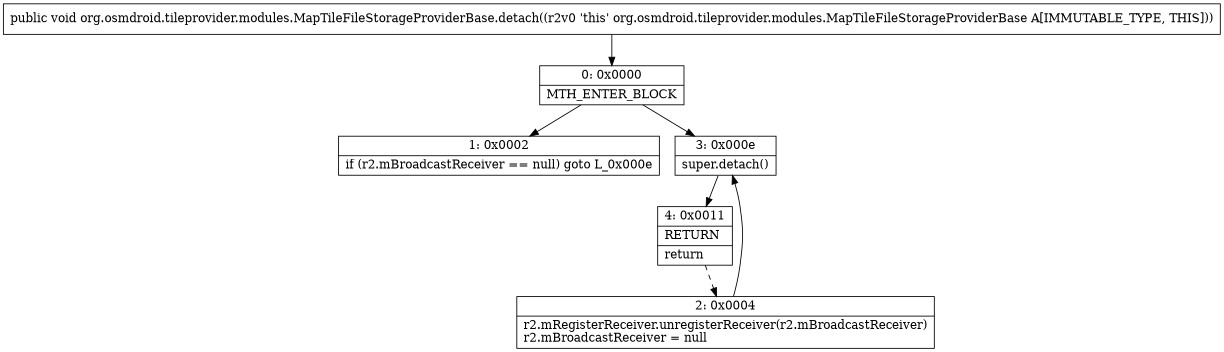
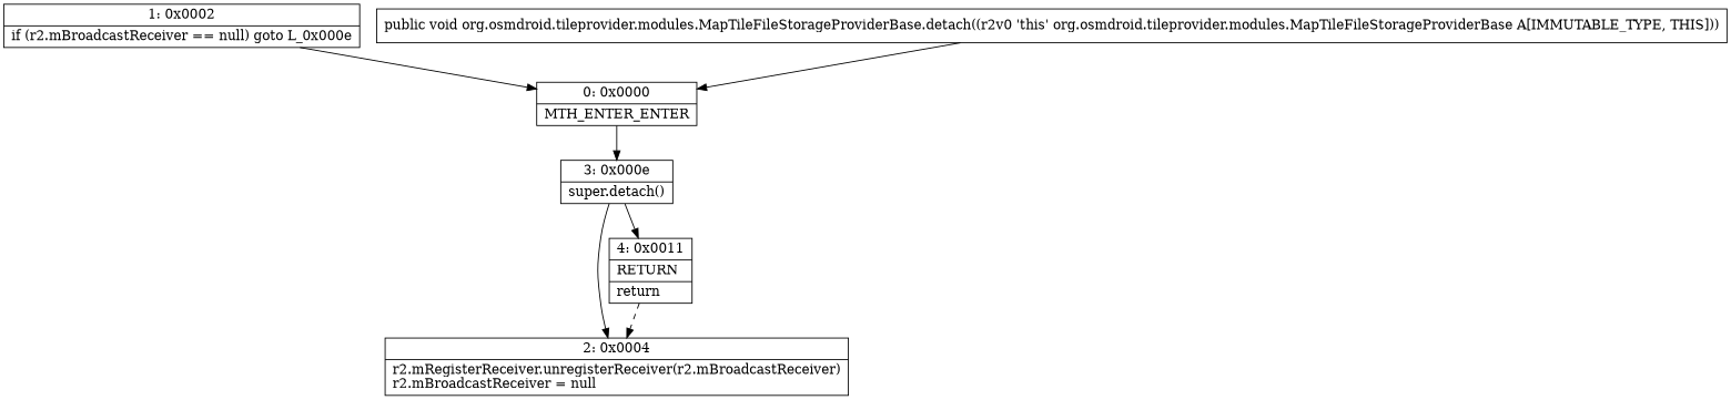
  digraph {
    node [shape=record]
-   n1 [label="{0\:\ 0x0000|MTH_ENTER_BLOCK\l}"]
+   n1 [label="{0\:\ 0x0000|MTH_ENTER_ENTER\l}"]
    n2 [label="{1\:\ 0x0002|if (r2.mBroadcastReceiver == null) goto L_0x000e\l}"]
    n3 [label="{3\:\ 0x000e|super.detach()\l}"]
    n4 [label="{2\:\ 0x0004|r2.mRegisterReceiver.unregisterReceiver(r2.mBroadcastReceiver)\lr2.mBroadcastReceiver = null\l}"]
    n5 [label="{4\:\ 0x0011|RETURN\l|return\l}"]
    n6 [label="{public void org.osmdroid.tileprovider.modules.MapTileFileStorageProviderBase.detach((r2v0 'this' org.osmdroid.tileprovider.modules.MapTileFileStorageProviderBase A[IMMUTABLE_TYPE, THIS])) }"]
-   n1 -> n2
+   n2 -> n1
    n1 -> n3
    n3 -> n5
-   n4 -> n3
+   n3 -> n4
    n5 -> n4 [style=dashed]
    n6 -> n1
  }
